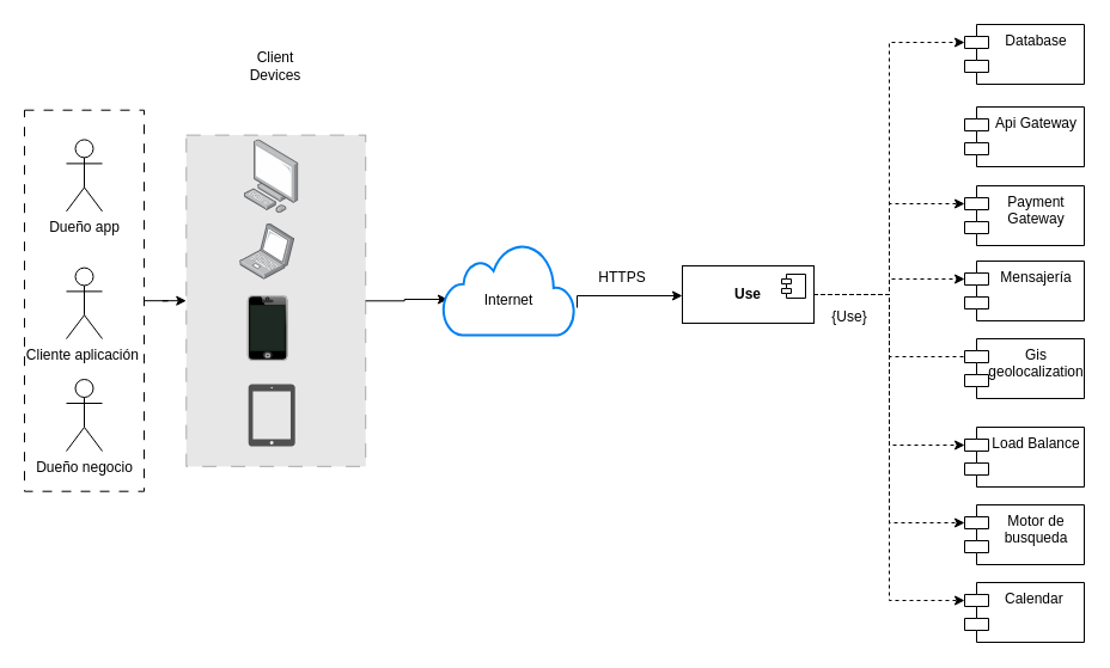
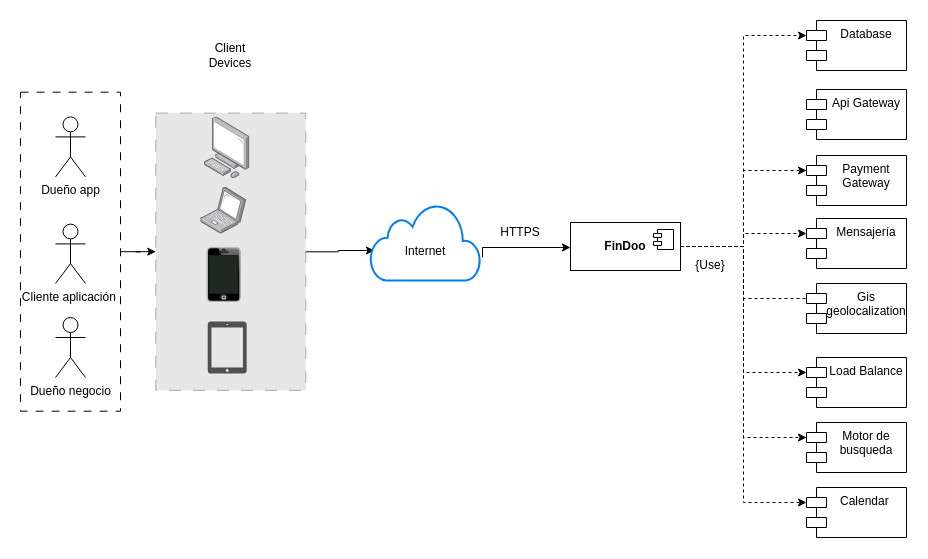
  <mxCell id="0" />
  <mxCell id="1" parent="0" />
  <mxCell id="2" value="" style="rounded=0;whiteSpace=wrap;html=1;fillColor=#B0B0B0;dashed=1;dashPattern=12 12;movable=1;resizable=1;rotatable=1;deletable=1;editable=1;locked=0;connectable=1;opacity=30;" parent="1" vertex="1"><mxGeometry x="155.26" y="112.55" width="150" height="277.3" as="geometry" /></mxCell>
  <mxCell id="3" style="edgeStyle=orthogonalEdgeStyle;rounded=0;orthogonalLoop=1;jettySize=auto;html=1;entryX=0;entryY=0.5;entryDx=0;entryDy=0;" parent="1" source="4" target="2" edge="1"><mxGeometry relative="1" as="geometry" /></mxCell>
  <mxCell id="4" value="" style="rounded=0;whiteSpace=wrap;html=1;fillColor=none;dashed=1;dashPattern=8 8;" parent="1" vertex="1"><mxGeometry x="20" y="91.7" width="100" height="319" as="geometry" /></mxCell>
  <mxCell id="5" value="" style="edgeStyle=orthogonalEdgeStyle;rounded=0;orthogonalLoop=1;jettySize=auto;html=1;" parent="1" edge="1"><mxGeometry relative="1" as="geometry"><mxPoint x="482" y="257" as="sourcePoint" /><mxPoint x="570" y="247" as="targetPoint" /><Array as="points"><mxPoint x="482" y="257" /><mxPoint x="482" y="247" /></Array></mxGeometry></mxCell>
  <mxCell id="6" style="edgeStyle=orthogonalEdgeStyle;rounded=0;orthogonalLoop=1;jettySize=auto;html=1;entryX=0.036;entryY=0.609;entryDx=0;entryDy=0;entryPerimeter=0;" parent="1" source="2" target="33" edge="1"><mxGeometry relative="1" as="geometry"><mxPoint x="370" y="237" as="targetPoint" /></mxGeometry></mxCell>
- <mxCell id="7" value="&lt;b&gt;Use&lt;/b&gt;" style="html=1;dropTarget=0;whiteSpace=wrap;" parent="1" vertex="1"><mxGeometry x="570" y="222" width="110" height="48" as="geometry" /></mxCell>
+ <mxCell id="7" value="&lt;b&gt;FinDoo&lt;/b&gt;" style="html=1;dropTarget=0;whiteSpace=wrap;" parent="1" vertex="1"><mxGeometry x="570" y="222" width="110" height="48" as="geometry" /></mxCell>
  <mxCell id="8" value="" style="shape=module;jettyWidth=8;jettyHeight=4;" parent="7" vertex="1"><mxGeometry x="1" width="20" height="20" relative="1" as="geometry"><mxPoint x="-27" y="7" as="offset" /></mxGeometry></mxCell>
  <mxCell id="9" value="Database" style="shape=module;align=left;spacingLeft=20;align=center;verticalAlign=top;whiteSpace=wrap;html=1;" parent="1" vertex="1"><mxGeometry x="806" y="20" width="100" height="50" as="geometry" /></mxCell>
  <mxCell id="10" value="Api Gateway" style="shape=module;align=left;spacingLeft=20;align=center;verticalAlign=top;whiteSpace=wrap;html=1;" parent="1" vertex="1"><mxGeometry x="806" y="89" width="100" height="50" as="geometry" /></mxCell>
  <mxCell id="11" value="Payment Gateway" style="shape=module;align=left;spacingLeft=20;align=center;verticalAlign=top;whiteSpace=wrap;html=1;" parent="1" vertex="1"><mxGeometry x="806" y="155" width="100" height="50" as="geometry" /></mxCell>
  <mxCell id="12" value="Mensajería&lt;div&gt;&lt;br&gt;&lt;/div&gt;" style="shape=module;align=left;spacingLeft=20;align=center;verticalAlign=top;whiteSpace=wrap;html=1;" parent="1" vertex="1"><mxGeometry x="806" y="218" width="100" height="50" as="geometry" /></mxCell>
  <mxCell id="13" value="Gis geolocalization&lt;div&gt;&lt;br&gt;&lt;/div&gt;" style="shape=module;align=left;spacingLeft=20;align=center;verticalAlign=top;whiteSpace=wrap;html=1;" parent="1" vertex="1"><mxGeometry x="806" y="283" width="100" height="50" as="geometry" /></mxCell>
  <mxCell id="14" value="Load Balance" style="shape=module;align=left;spacingLeft=20;align=center;verticalAlign=top;whiteSpace=wrap;html=1;" parent="1" vertex="1"><mxGeometry x="806" y="357" width="100" height="50" as="geometry" /></mxCell>
  <mxCell id="15" value="Motor de busqueda&lt;div&gt;&lt;br&gt;&lt;/div&gt;" style="shape=module;align=left;spacingLeft=20;align=center;verticalAlign=top;whiteSpace=wrap;html=1;" parent="1" vertex="1"><mxGeometry x="806" y="422" width="100" height="50" as="geometry" /></mxCell>
  <mxCell id="16" style="edgeStyle=orthogonalEdgeStyle;rounded=0;orthogonalLoop=1;jettySize=auto;html=1;entryX=0;entryY=0;entryDx=0;entryDy=15;entryPerimeter=0;dashed=1;" parent="1" source="7" target="9" edge="1"><mxGeometry relative="1" as="geometry" /></mxCell>
  <mxCell id="17" style="edgeStyle=orthogonalEdgeStyle;rounded=0;orthogonalLoop=1;jettySize=auto;html=1;exitX=1;exitY=0.5;exitDx=0;exitDy=0;entryX=0;entryY=0;entryDx=0;entryDy=15;entryPerimeter=0;dashed=1;" parent="1" source="7" target="11" edge="1"><mxGeometry relative="1" as="geometry" /></mxCell>
  <mxCell id="18" style="edgeStyle=orthogonalEdgeStyle;rounded=0;orthogonalLoop=1;jettySize=auto;html=1;entryX=0;entryY=0;entryDx=0;entryDy=15;entryPerimeter=0;dashed=1;" parent="1" source="7" target="12" edge="1"><mxGeometry relative="1" as="geometry" /></mxCell>
  <mxCell id="19" style="edgeStyle=orthogonalEdgeStyle;rounded=0;orthogonalLoop=1;jettySize=auto;html=1;exitX=1;exitY=0.5;exitDx=0;exitDy=0;entryX=0;entryY=0;entryDx=0;entryDy=15;entryPerimeter=0;dashed=1;endArrow=none;" parent="1" source="7" target="13" edge="1"><mxGeometry relative="1" as="geometry" /></mxCell>
  <mxCell id="20" style="edgeStyle=orthogonalEdgeStyle;rounded=0;orthogonalLoop=1;jettySize=auto;html=1;exitX=1;exitY=0.5;exitDx=0;exitDy=0;entryX=0;entryY=0;entryDx=0;entryDy=15;entryPerimeter=0;dashed=1;" parent="1" source="7" target="14" edge="1"><mxGeometry relative="1" as="geometry" /></mxCell>
  <mxCell id="21" style="edgeStyle=orthogonalEdgeStyle;rounded=0;orthogonalLoop=1;jettySize=auto;html=1;exitX=1;exitY=0.5;exitDx=0;exitDy=0;entryX=0;entryY=0;entryDx=0;entryDy=15;entryPerimeter=0;dashed=1;" parent="1" source="7" target="15" edge="1"><mxGeometry relative="1" as="geometry" /></mxCell>
  <mxCell id="22" value="{Use}" style="text;html=1;align=center;verticalAlign=middle;whiteSpace=wrap;rounded=0;" parent="1" vertex="1"><mxGeometry x="680" y="250" width="60" height="30" as="geometry" /></mxCell>
  <mxCell id="23" value="Calendar&amp;nbsp;&lt;div&gt;&lt;br&gt;&lt;/div&gt;" style="shape=module;align=left;spacingLeft=20;align=center;verticalAlign=top;whiteSpace=wrap;html=1;" parent="1" vertex="1"><mxGeometry x="806" y="487" width="100" height="50" as="geometry" /></mxCell>
  <mxCell id="24" style="edgeStyle=orthogonalEdgeStyle;rounded=0;orthogonalLoop=1;jettySize=auto;html=1;entryX=0;entryY=0;entryDx=0;entryDy=15;entryPerimeter=0;dashed=1;" parent="1" source="7" target="23" edge="1"><mxGeometry relative="1" as="geometry"><Array as="points"><mxPoint x="743" y="246" /><mxPoint x="743" y="502" /></Array></mxGeometry></mxCell>
  <mxCell id="25" value="Client Devices" style="text;html=1;align=center;verticalAlign=middle;whiteSpace=wrap;rounded=0;" parent="1" vertex="1"><mxGeometry x="200.26" y="40" width="60" height="30" as="geometry" /></mxCell>
  <mxCell id="26" value="" style="image;points=[];aspect=fixed;html=1;align=center;shadow=0;dashed=0;image=img/lib/allied_telesis/computer_and_terminals/Personal_Computer.svg;" parent="1" vertex="1"><mxGeometry x="203.9" y="116.4" width="45.6" height="61.8" as="geometry" /></mxCell>
  <mxCell id="27" value="" style="image;points=[];aspect=fixed;html=1;align=center;shadow=0;dashed=0;image=img/lib/allied_telesis/computer_and_terminals/Laptop.svg;" parent="1" vertex="1"><mxGeometry x="200.26" y="187" width="45.94" height="46.6" as="geometry" /></mxCell>
  <mxCell id="28" value="" style="verticalLabelPosition=bottom;verticalAlign=top;html=1;shadow=0;dashed=0;strokeWidth=1;shape=mxgraph.ios.iPhone;bgStyle=bgGreen;fillColor=#aaaaaa;sketch=0;" parent="1" vertex="1"><mxGeometry x="206.83" y="247" width="32.8" height="54" as="geometry" /></mxCell>
  <mxCell id="29" value="" style="sketch=0;pointerEvents=1;shadow=0;dashed=0;html=1;strokeColor=none;fillColor=#505050;labelPosition=center;verticalLabelPosition=bottom;verticalAlign=top;outlineConnect=0;align=center;shape=mxgraph.office.devices.tablet_ipad;" parent="1" vertex="1"><mxGeometry x="207.2" y="321" width="39" height="52" as="geometry" /></mxCell>
  <mxCell id="30" value="Dueño app&lt;div&gt;&lt;br&gt;&lt;/div&gt;" style="shape=umlActor;verticalLabelPosition=bottom;verticalAlign=top;html=1;outlineConnect=0;" parent="1" vertex="1"><mxGeometry x="55" y="116.4" width="30" height="60" as="geometry" /></mxCell>
  <mxCell id="31" value="Dueño negocio&lt;div&gt;&lt;br&gt;&lt;/div&gt;" style="shape=umlActor;verticalLabelPosition=bottom;verticalAlign=top;html=1;outlineConnect=0;" parent="1" vertex="1"><mxGeometry x="55" y="317" width="30" height="60" as="geometry" /></mxCell>
  <mxCell id="32" value="Cliente aplicación&amp;nbsp;&lt;div&gt;&lt;br&gt;&lt;/div&gt;" style="shape=umlActor;verticalLabelPosition=bottom;verticalAlign=top;html=1;outlineConnect=0;" parent="1" vertex="1"><mxGeometry x="55" y="223.6" width="30" height="59.4" as="geometry" /></mxCell>
  <mxCell id="33" value="" style="html=1;verticalLabelPosition=bottom;align=center;labelBackgroundColor=#ffffff;verticalAlign=top;strokeWidth=2;strokeColor=#0080F0;shadow=0;dashed=0;shape=mxgraph.ios7.icons.cloud;" parent="1" vertex="1"><mxGeometry x="370" y="203.35" width="110" height="76.65" as="geometry" /></mxCell>
  <mxCell id="34" value="Internet" style="text;html=1;align=center;verticalAlign=middle;whiteSpace=wrap;rounded=0;" parent="1" vertex="1"><mxGeometry x="395" y="236.2" width="60" height="30" as="geometry" /></mxCell>
  <mxCell id="35" value="HTTPS" style="text;html=1;align=center;verticalAlign=middle;whiteSpace=wrap;rounded=0;" parent="1" vertex="1"><mxGeometry x="490" y="217" width="60" height="30" as="geometry" /></mxCell>
